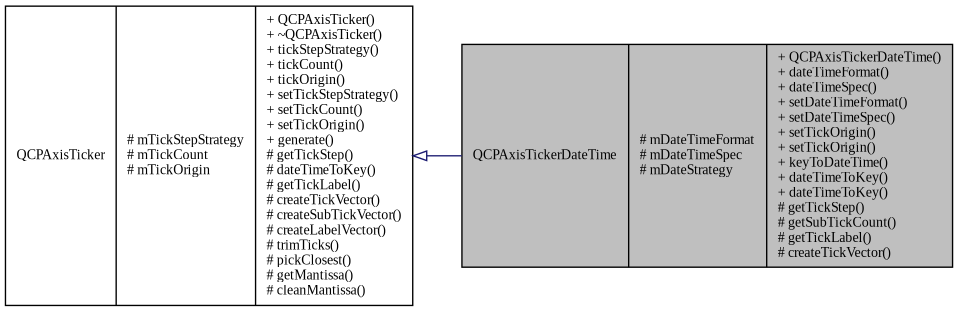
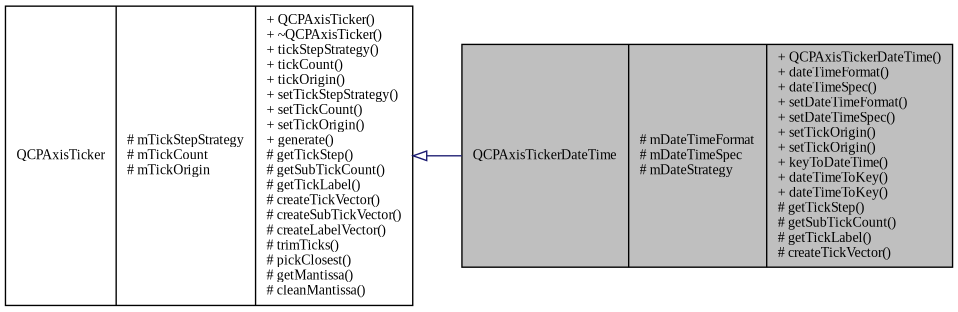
  digraph {
    rankdir=LR
    fontname="Liberation Serif"
    node [color=black fontname="Liberation Serif" fontsize=10 shape=record style=filled]
    n1 [fillcolor=grey75 fontcolor=black height=0.2 label="{QCPAxisTickerDateTime\n|# mDateTimeFormat\l# mDateTimeSpec\l# mDateStrategy\l|+ QCPAxisTickerDateTime()\l+ dateTimeFormat()\l+ dateTimeSpec()\l+ setDateTimeFormat()\l+ setDateTimeSpec()\l+ setTickOrigin()\l+ setTickOrigin()\l+ keyToDateTime()\l+ dateTimeToKey()\l+ dateTimeToKey()\l# getTickStep()\l# getSubTickCount()\l# getTickLabel()\l# createTickVector()\l}" width=0.4]
-   n2 [fillcolor=white height=0.2 label="{QCPAxisTicker\n|# mTickStepStrategy\l# mTickCount\l# mTickOrigin\l|+ QCPAxisTicker()\l+ ~QCPAxisTicker()\l+ tickStepStrategy()\l+ tickCount()\l+ tickOrigin()\l+ setTickStepStrategy()\l+ setTickCount()\l+ setTickOrigin()\l+ generate()\l# getTickStep()\l# dateTimeToKey()\l# getTickLabel()\l# createTickVector()\l# createSubTickVector()\l# createLabelVector()\l# trimTicks()\l# pickClosest()\l# getMantissa()\l# cleanMantissa()\l}" width=0.4]
+   n2 [fillcolor=white height=0.2 label="{QCPAxisTicker\n|# mTickStepStrategy\l# mTickCount\l# mTickOrigin\l|+ QCPAxisTicker()\l+ ~QCPAxisTicker()\l+ tickStepStrategy()\l+ tickCount()\l+ tickOrigin()\l+ setTickStepStrategy()\l+ setTickCount()\l+ setTickOrigin()\l+ generate()\l# getTickStep()\l# getSubTickCount()\l# getTickLabel()\l# createTickVector()\l# createSubTickVector()\l# createLabelVector()\l# trimTicks()\l# pickClosest()\l# getMantissa()\l# cleanMantissa()\l}" width=0.4]
    n2 -> n1 [arrowtail=onormal color=midnightblue dir=back fontname="Liberation Serif" fontsize=10 labelfontname=Helvetica labelfontsize=10 style=solid]
  }
